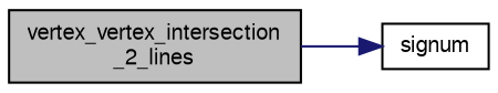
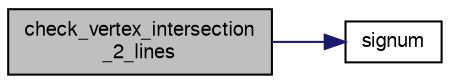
  digraph {
    rankdir=LR
    node [color=black fontname=FreeSans fontsize=10 shape=record]
-   n1 [fillcolor=grey75 fontcolor=black height=0.2 label="vertex_vertex_intersection\l_2_lines" style=filled width=0.4]
+   n1 [fillcolor=grey75 fontcolor=black height=0.2 label="check_vertex_intersection\l_2_lines" style=filled width=0.4]
    n2 [height=0.2 label=signum width=0.4]
    n1 -> n2 [color=midnightblue fontname=FreeSans fontsize=10 labelfontname=FreeSans labelfontsize=10 style=solid]
  }
